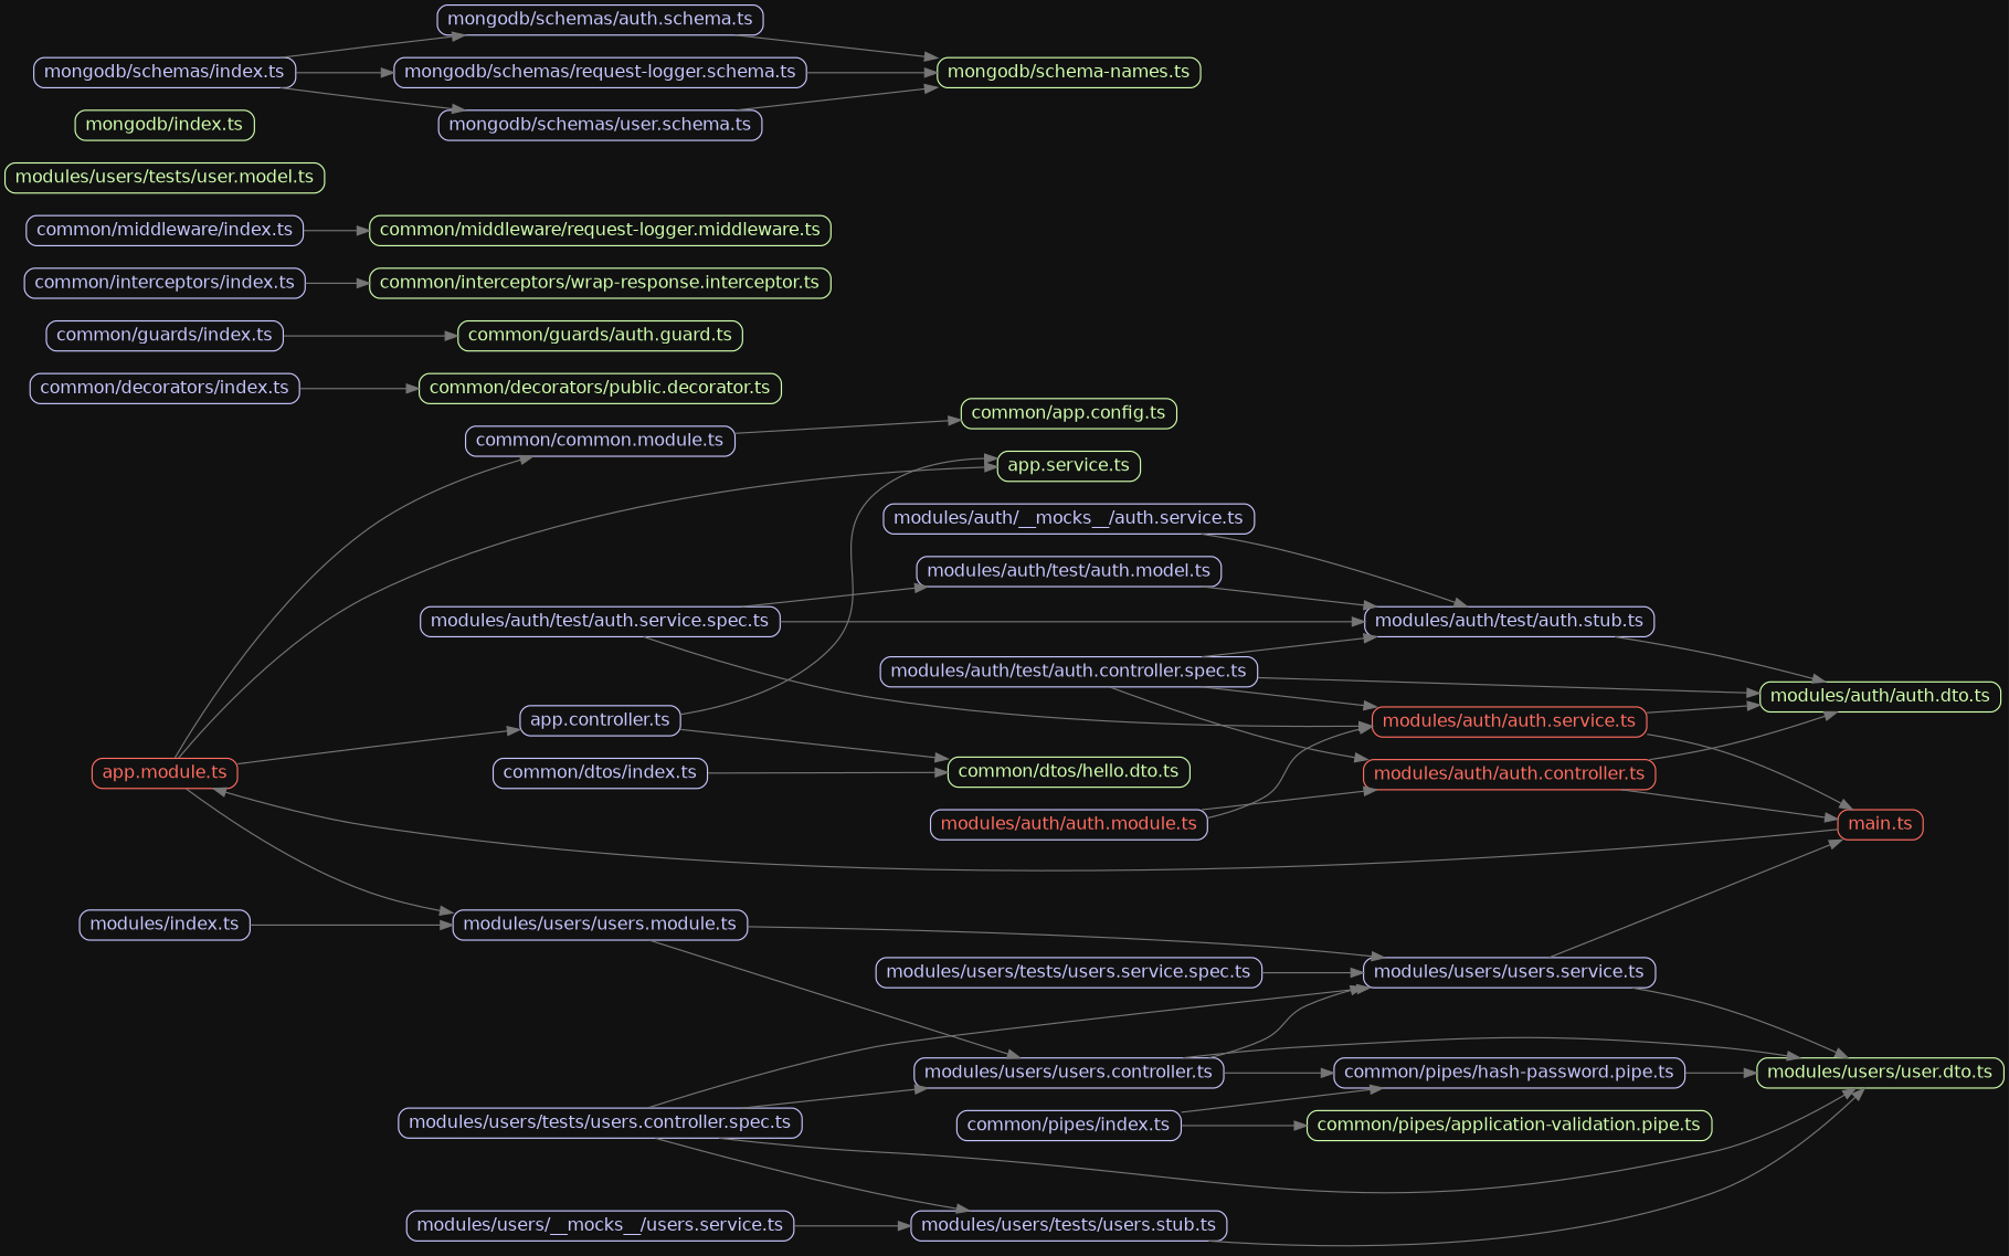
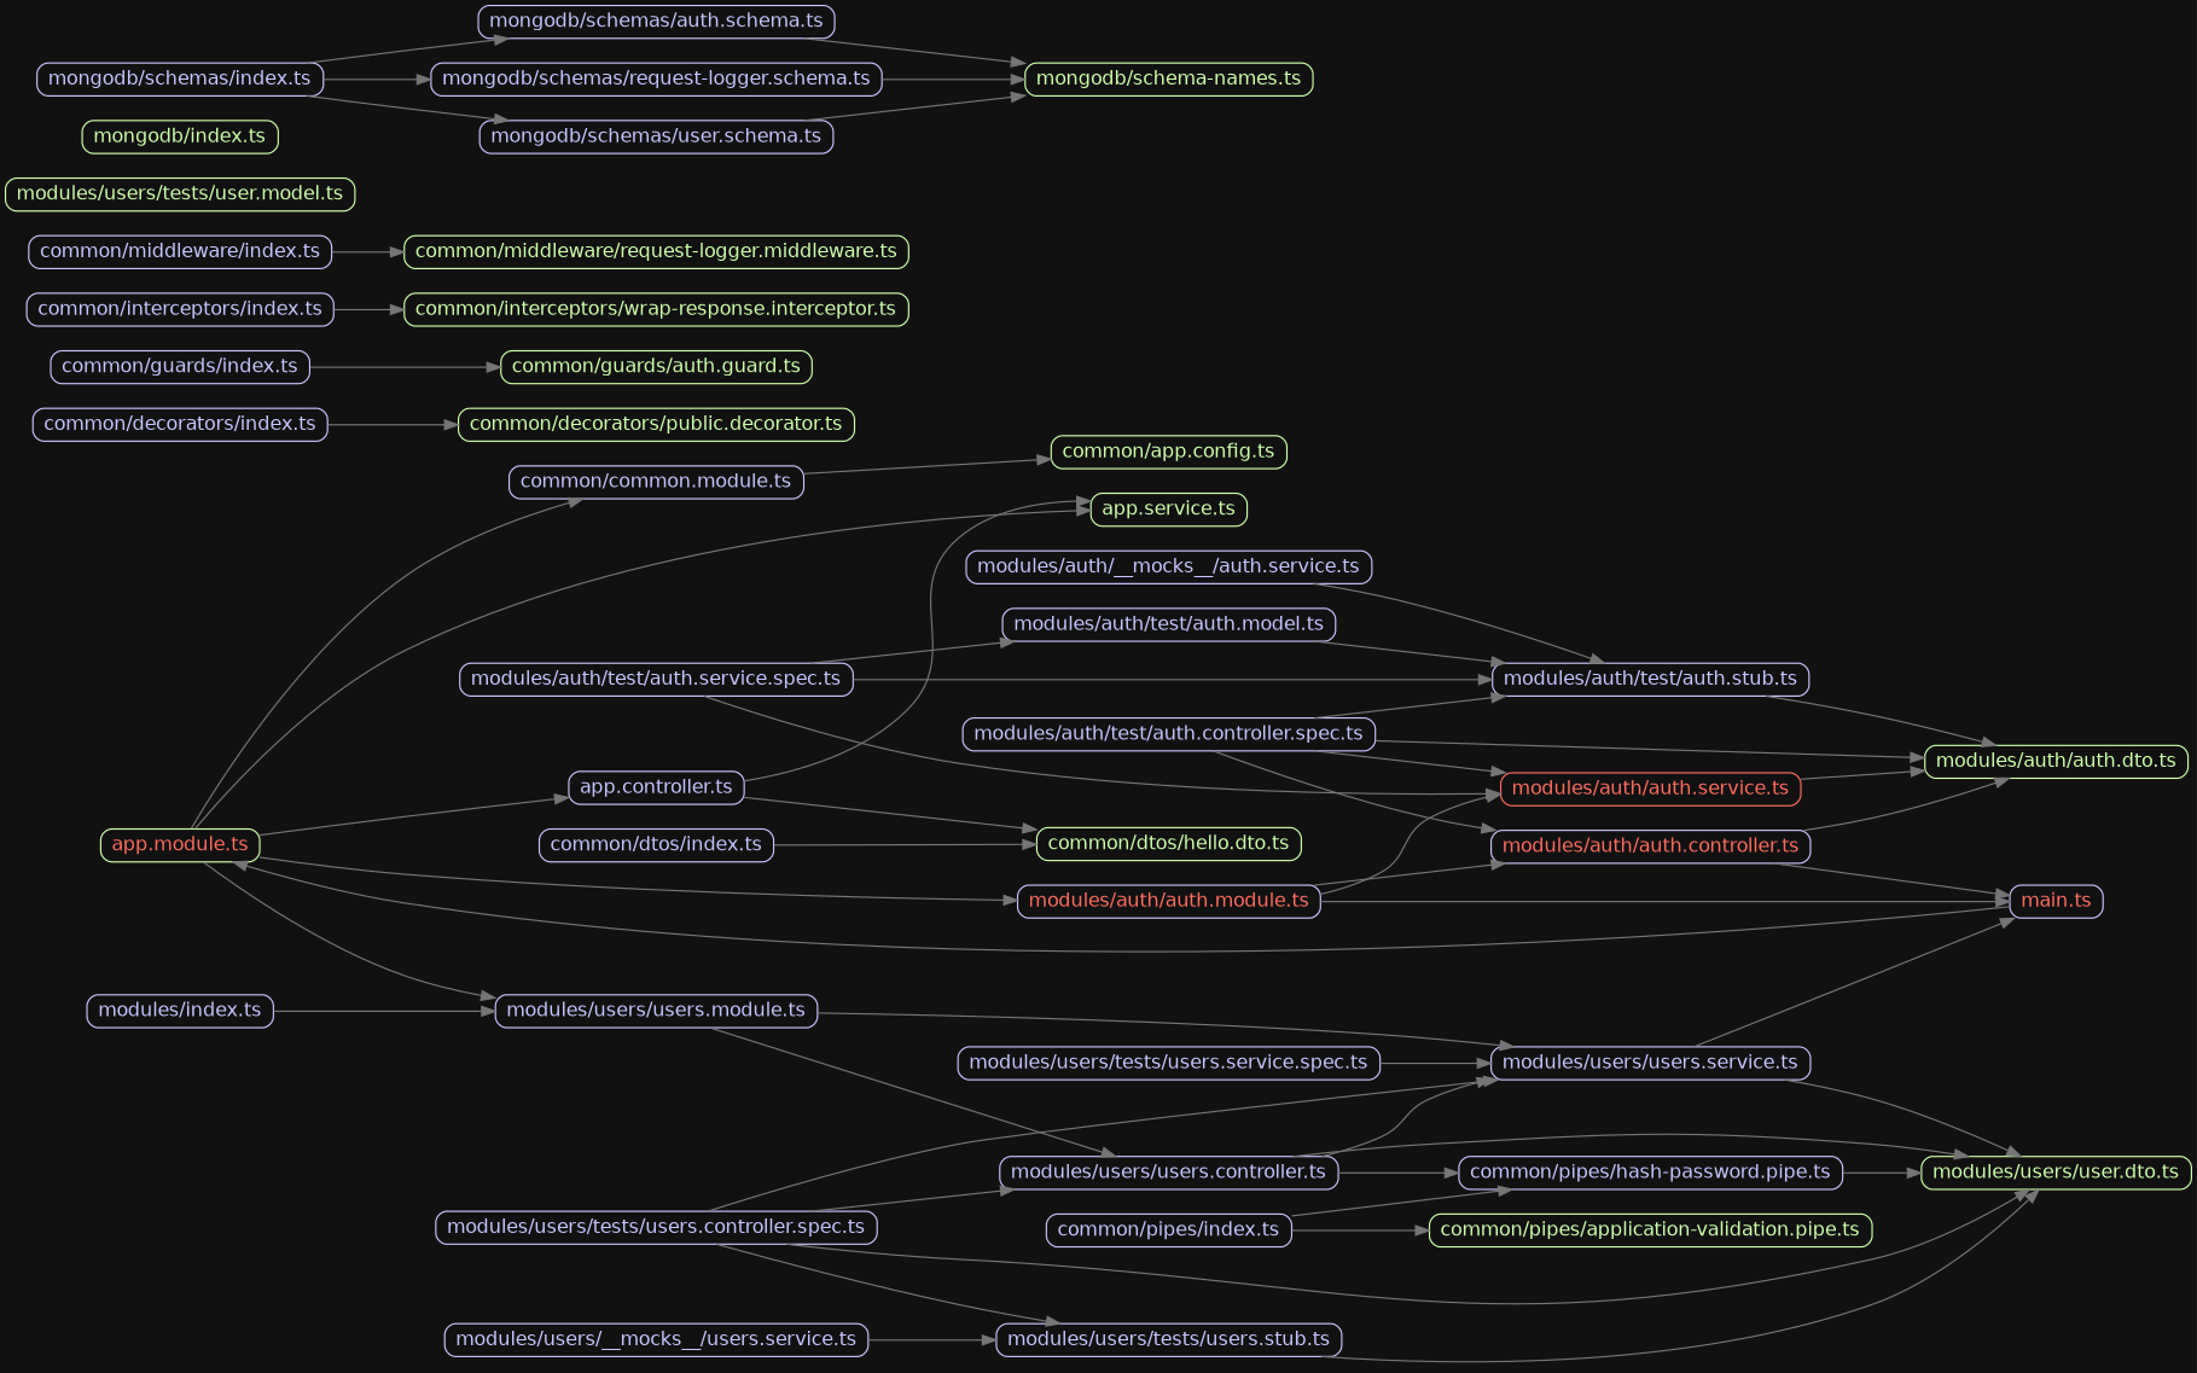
  digraph {
    bgcolor="#111111"
    fontname="DejaVu Sans"
    rankdir=LR
    node [color="#c6c5fe" fontcolor="#c6c5fe" fontname="DejaVu Sans" fontsize="14px" shape=box style=rounded]
    edge [color="#757575" fontname="DejaVu Sans"]
    "app.controller.ts" [height=0.32986 width=1.5451]
    "app.service.ts" [color="#cfffac" fontcolor="#cfffac" height=0.32986 width=1.3785]
    "common/dtos/hello.dto.ts" [color="#cfffac" fontcolor="#cfffac" height=0.32986 width=2.3264]
-   "app.module.ts" [color="#ff6c60" fontcolor="#ff6c60" height=0.32986 width=1.4097]
+   "app.module.ts" [color="#cfffac" fontcolor="#ff6c60" height=0.32986 width=1.4097]
    "common/common.module.ts" [height=0.32986 width=2.6285]
    "modules/auth/auth.module.ts" [fontcolor="#ff6c60" height=0.32986 width=2.6493]
    "modules/users/users.module.ts" [height=0.32986 width=2.8368]
    "common/app.config.ts" [color="#cfffac" fontcolor="#cfffac" height=0.32986 width=2.0764]
-   "modules/auth/auth.controller.ts" [color="#ff6c60" fontcolor="#ff6c60" height=0.32986 width=2.7847]
+   "modules/auth/auth.controller.ts" [fontcolor="#ff6c60" height=0.32986 width=2.7847]
    "modules/auth/auth.service.ts" [color="#ff6c60" fontcolor="#ff6c60" height=0.32986 width=2.6181]
    "modules/users/users.controller.ts" [height=0.32986 width=2.9722]
    "modules/users/users.service.ts" [height=0.32986 width=2.8056]
    "modules/auth/auth.dto.ts" [color="#cfffac" fontcolor="#cfffac" height=0.32986 width=2.2847]
-   "main.ts" [color="#ff6c60" fontcolor="#ff6c60" height=0.32986 width=0.83681]
+   "main.ts" [fontcolor="#ff6c60" height=0.32986 width=0.83681]
    "common/pipes/hash-password.pipe.ts" [height=0.32986 width=3.3889]
    "modules/users/user.dto.ts" [color="#cfffac" fontcolor="#cfffac" height=0.32986 width=2.3681]
    "common/decorators/index.ts" [height=0.32986 width=2.5972]
    "common/decorators/public.decorator.ts" [color="#cfffac" fontcolor="#cfffac" height=0.32986 width=3.4722]
    "common/dtos/index.ts" [height=0.32986 width=2.066]
    "common/guards/auth.guard.ts" [color="#cfffac" fontcolor="#cfffac" height=0.32986 width=2.7326]
    "common/guards/index.ts" [height=0.32986 width=2.2847]
    "common/interceptors/index.ts" [height=0.32986 width=2.691]
    "common/interceptors/wrap-response.interceptor.ts" [color="#cfffac" fontcolor="#cfffac" height=0.32986 width=4.4097]
    "common/middleware/index.ts" [height=0.32986 width=2.6806]
    "common/middleware/request-logger.middleware.ts" [color="#cfffac" fontcolor="#cfffac" height=0.32986 width=4.4514]
    "common/pipes/application-validation.pipe.ts" [color="#cfffac" fontcolor="#cfffac" height=0.32986 width=3.8681]
    "common/pipes/index.ts" [height=0.32986 width=2.1597]
    "modules/auth/__mocks__/auth.service.ts" [height=0.32986 width=3.6389]
    "modules/auth/test/auth.stub.ts" [height=0.32986 width=2.7326]
    "modules/auth/test/auth.controller.spec.ts" [height=0.32986 width=3.5868]
    "modules/auth/test/auth.model.ts" [height=0.32986 width=2.8993]
    "modules/auth/test/auth.service.spec.ts" [height=0.32986 width=3.4201]
    "modules/index.ts" [height=0.32986 width=1.6389]
    "modules/users/__mocks__/users.service.ts" [height=0.32986 width=3.8264]
    "modules/users/tests/users.stub.ts" [height=0.32986 width=3.0139]
    "modules/users/tests/user.model.ts" [color="#cfffac" fontcolor="#cfffac" height=0.32986 width=3.0764]
    "modules/users/tests/users.controller.spec.ts" [height=0.32986 width=3.8681]
    "modules/users/tests/users.service.spec.ts" [height=0.32986 width=3.7014]
    "mongodb/index.ts" [color="#cfffac" fontcolor="#cfffac" height=0.32986 width=1.7118]
    "mongodb/schema-names.ts" [color="#cfffac" fontcolor="#cfffac" height=0.32986 width=2.566]
    "mongodb/schemas/auth.schema.ts" [height=0.32986 width=3.1597]
    "mongodb/schemas/index.ts" [height=0.32986 width=2.5243]
    "mongodb/schemas/request-logger.schema.ts" [height=0.32986 width=3.9931]
    "mongodb/schemas/user.schema.ts" [height=0.32986 width=3.1493]
    "app.controller.ts" -> "app.service.ts"
    "app.controller.ts" -> "common/dtos/hello.dto.ts"
    "app.module.ts" -> "app.controller.ts"
    "app.module.ts" -> "app.service.ts"
    "app.module.ts" -> "common/common.module.ts"
+   "app.module.ts" -> "modules/auth/auth.module.ts"
    "app.module.ts" -> "modules/users/users.module.ts"
    "common/common.module.ts" -> "common/app.config.ts"
    "modules/auth/auth.module.ts" -> "modules/auth/auth.controller.ts"
    "modules/auth/auth.module.ts" -> "modules/auth/auth.service.ts"
    "modules/users/users.module.ts" -> "modules/users/users.controller.ts"
    "modules/users/users.module.ts" -> "modules/users/users.service.ts"
    "modules/auth/auth.controller.ts" -> "modules/auth/auth.dto.ts"
    "modules/auth/auth.controller.ts" -> "main.ts"
    "modules/auth/auth.service.ts" -> "modules/auth/auth.dto.ts"
-   "modules/auth/auth.service.ts" -> "main.ts"
+   "modules/auth/auth.module.ts" -> "main.ts"
    "modules/users/users.controller.ts" -> "modules/users/users.service.ts"
    "modules/users/users.controller.ts" -> "common/pipes/hash-password.pipe.ts"
    "modules/users/users.controller.ts" -> "modules/users/user.dto.ts"
    "modules/users/users.service.ts" -> "main.ts"
    "modules/users/users.service.ts" -> "modules/users/user.dto.ts"
    "main.ts" -> "app.module.ts"
    "common/pipes/hash-password.pipe.ts" -> "modules/users/user.dto.ts"
    "common/decorators/index.ts" -> "common/decorators/public.decorator.ts"
    "common/dtos/index.ts" -> "common/dtos/hello.dto.ts"
    "common/guards/index.ts" -> "common/guards/auth.guard.ts"
    "common/interceptors/index.ts" -> "common/interceptors/wrap-response.interceptor.ts"
    "common/middleware/index.ts" -> "common/middleware/request-logger.middleware.ts"
    "common/pipes/index.ts" -> "common/pipes/hash-password.pipe.ts"
    "common/pipes/index.ts" -> "common/pipes/application-validation.pipe.ts"
    "modules/auth/__mocks__/auth.service.ts" -> "modules/auth/test/auth.stub.ts"
    "modules/auth/test/auth.stub.ts" -> "modules/auth/auth.dto.ts"
    "modules/auth/test/auth.controller.spec.ts" -> "modules/auth/auth.controller.ts"
    "modules/auth/test/auth.controller.spec.ts" -> "modules/auth/auth.service.ts"
    "modules/auth/test/auth.controller.spec.ts" -> "modules/auth/auth.dto.ts"
    "modules/auth/test/auth.controller.spec.ts" -> "modules/auth/test/auth.stub.ts"
    "modules/auth/test/auth.model.ts" -> "modules/auth/test/auth.stub.ts"
    "modules/auth/test/auth.service.spec.ts" -> "modules/auth/auth.service.ts"
    "modules/auth/test/auth.service.spec.ts" -> "modules/auth/test/auth.stub.ts"
    "modules/auth/test/auth.service.spec.ts" -> "modules/auth/test/auth.model.ts"
    "modules/index.ts" -> "modules/users/users.module.ts"
    "modules/users/__mocks__/users.service.ts" -> "modules/users/tests/users.stub.ts"
    "modules/users/tests/users.stub.ts" -> "modules/users/user.dto.ts"
    "modules/users/tests/users.controller.spec.ts" -> "modules/users/users.controller.ts"
    "modules/users/tests/users.controller.spec.ts" -> "modules/users/users.service.ts"
    "modules/users/tests/users.controller.spec.ts" -> "modules/users/user.dto.ts"
    "modules/users/tests/users.controller.spec.ts" -> "modules/users/tests/users.stub.ts"
    "modules/users/tests/users.service.spec.ts" -> "modules/users/users.service.ts"
    "mongodb/schemas/auth.schema.ts" -> "mongodb/schema-names.ts"
    "mongodb/schemas/index.ts" -> "mongodb/schemas/auth.schema.ts"
    "mongodb/schemas/index.ts" -> "mongodb/schemas/request-logger.schema.ts"
    "mongodb/schemas/index.ts" -> "mongodb/schemas/user.schema.ts"
    "mongodb/schemas/request-logger.schema.ts" -> "mongodb/schema-names.ts"
    "mongodb/schemas/user.schema.ts" -> "mongodb/schema-names.ts"
  }
